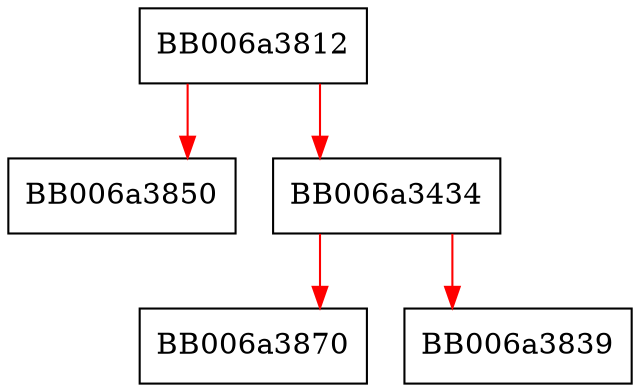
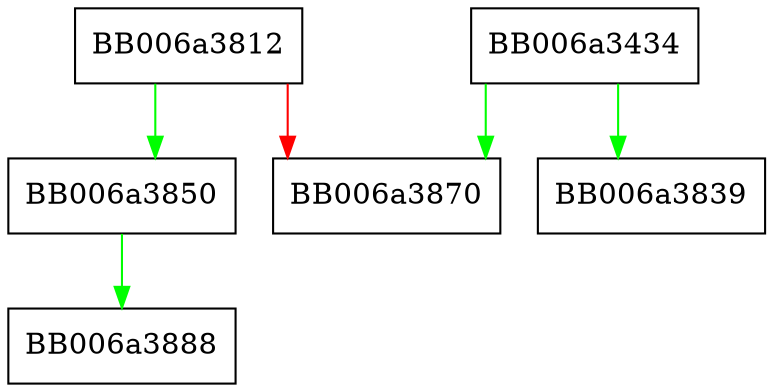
  digraph {
    splines=ortho
    node [shape=box]
    edge [color=green]
    n1 [label=BB006a3812]
    BB006a3850
    n3 [label=BB006a3434]
+   BB006a3888
    BB006a3870
    BB006a3839
-   n1 -> BB006a3850 [color=red]
-   n1 -> n3 [color=red]
-   n3 -> BB006a3870 [color=red]
-   n3 -> BB006a3839 [color=red]
+   n1 -> BB006a3850
+   n1 -> BB006a3870 [color=red]
+   BB006a3850 -> BB006a3888
+   n3 -> BB006a3870
+   n3 -> BB006a3839
  }
